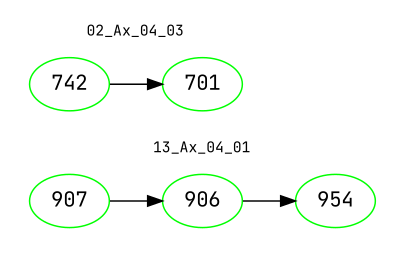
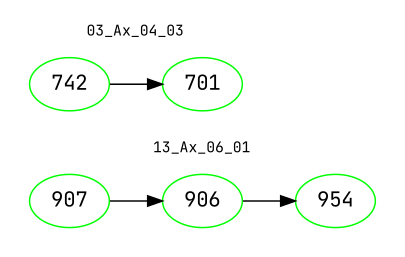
  digraph {
    fontname="JetBrains Mono"
    rankdir=LR
    node [color=green fontname="JetBrains Mono"]
    edge [color=black fontname="JetBrains Mono"]
    n1 [label=907]
    n2 [label=906]
    n3 [label=954]
    n4 [label=742]
    n5 [label=701]
    subgraph cluster_1 {
      color=white
      fontsize=10
-     label="13_Ax_04_01"
+     label="13_Ax_06_01"
      n1
      n2
      n3
    }
    subgraph cluster_2 {
      color=white
      fontsize=10
-     label="02_Ax_04_03"
+     label="03_Ax_04_03"
      n4
      n5
    }
    n1 -> n2
    n2 -> n3
    n4 -> n5
  }
